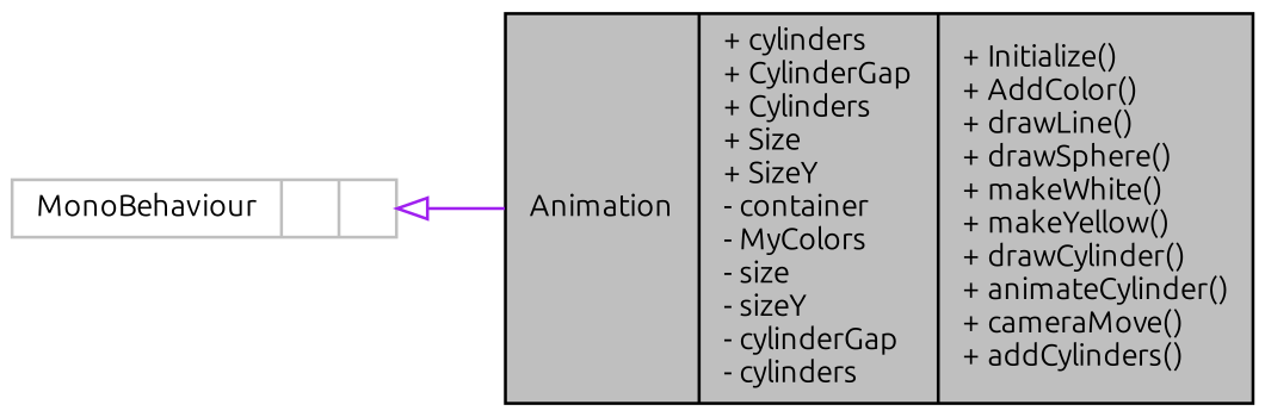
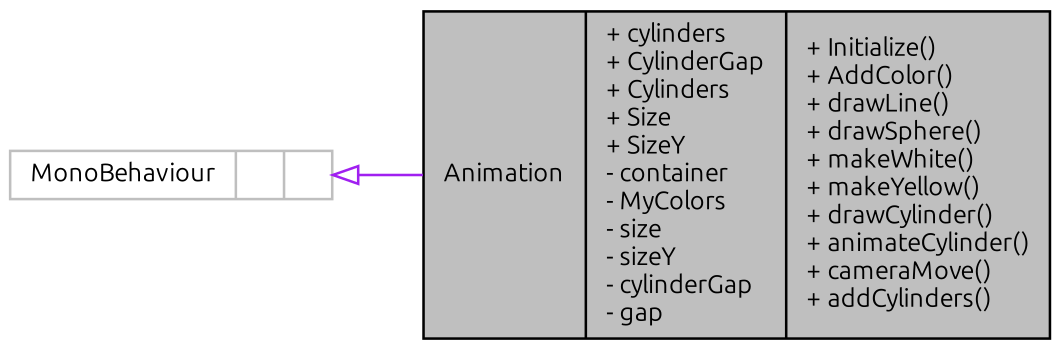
  digraph {
    rankdir=LR
    fontname=Ubuntu
    node [fontname=Ubuntu fontsize=10 shape=record style=filled]
-   n1 [color=black fillcolor=grey75 fontcolor=black height=0.2 label="{Animation\n|+ cylinders\l+ CylinderGap\l+ Cylinders\l+ Size\l+ SizeY\l- container\l- MyColors\l- size\l- sizeY\l- cylinderGap\l- cylinders\l|+ Initialize()\l+ AddColor()\l+ drawLine()\l+ drawSphere()\l+ makeWhite()\l+ makeYellow()\l+ drawCylinder()\l+ animateCylinder()\l+ cameraMove()\l+ addCylinders()\l}" width=0.4]
+   n1 [color=black fillcolor=grey75 fontcolor=black height=0.2 label="{Animation\n|+ cylinders\l+ CylinderGap\l+ Cylinders\l+ Size\l+ SizeY\l- container\l- MyColors\l- size\l- sizeY\l- cylinderGap\l- gap\l|+ Initialize()\l+ AddColor()\l+ drawLine()\l+ drawSphere()\l+ makeWhite()\l+ makeYellow()\l+ drawCylinder()\l+ animateCylinder()\l+ cameraMove()\l+ addCylinders()\l}" width=0.4]
    n2 [color=grey75 fillcolor=white height=0.2 label="{MonoBehaviour\n||}" width=0.4]
    n2 -> n1 [arrowtail=onormal color=purple dir=back fontname=Ubuntu fontsize=10 labelfontname=Helvetica labelfontsize=10 style=solid]
  }
